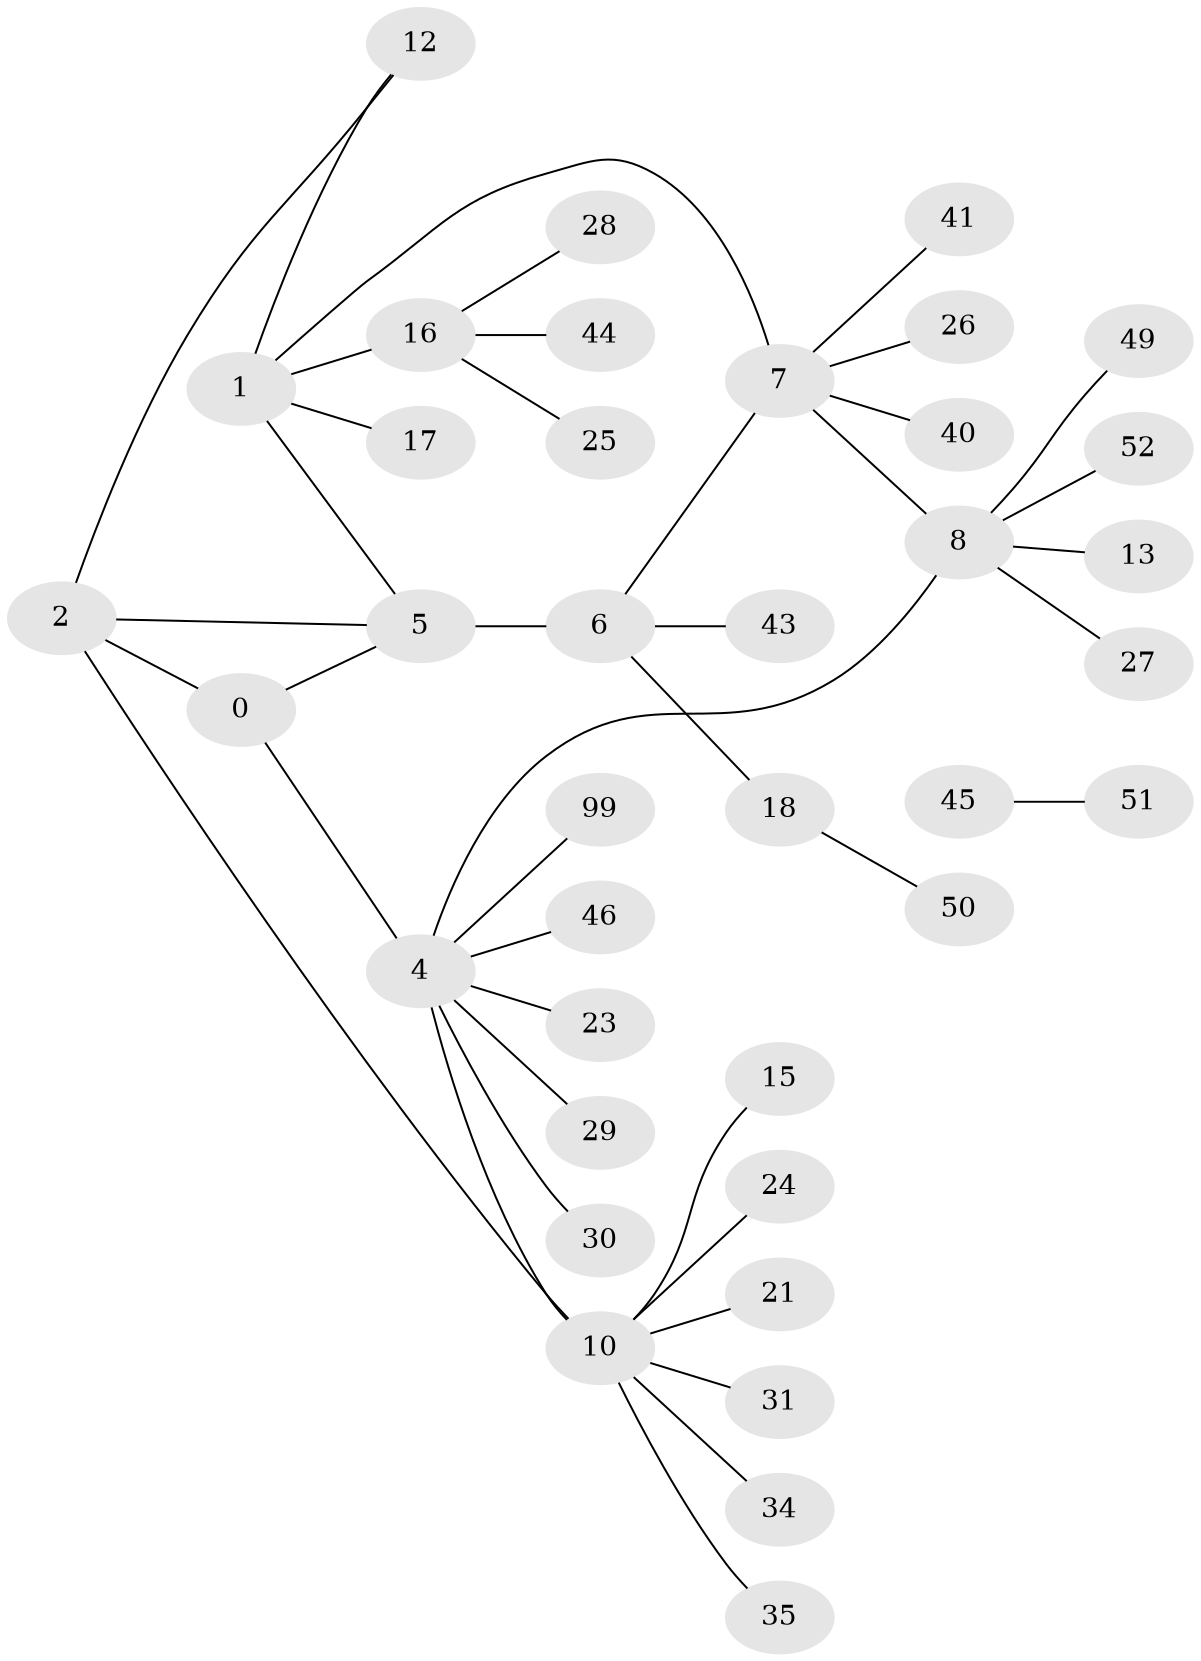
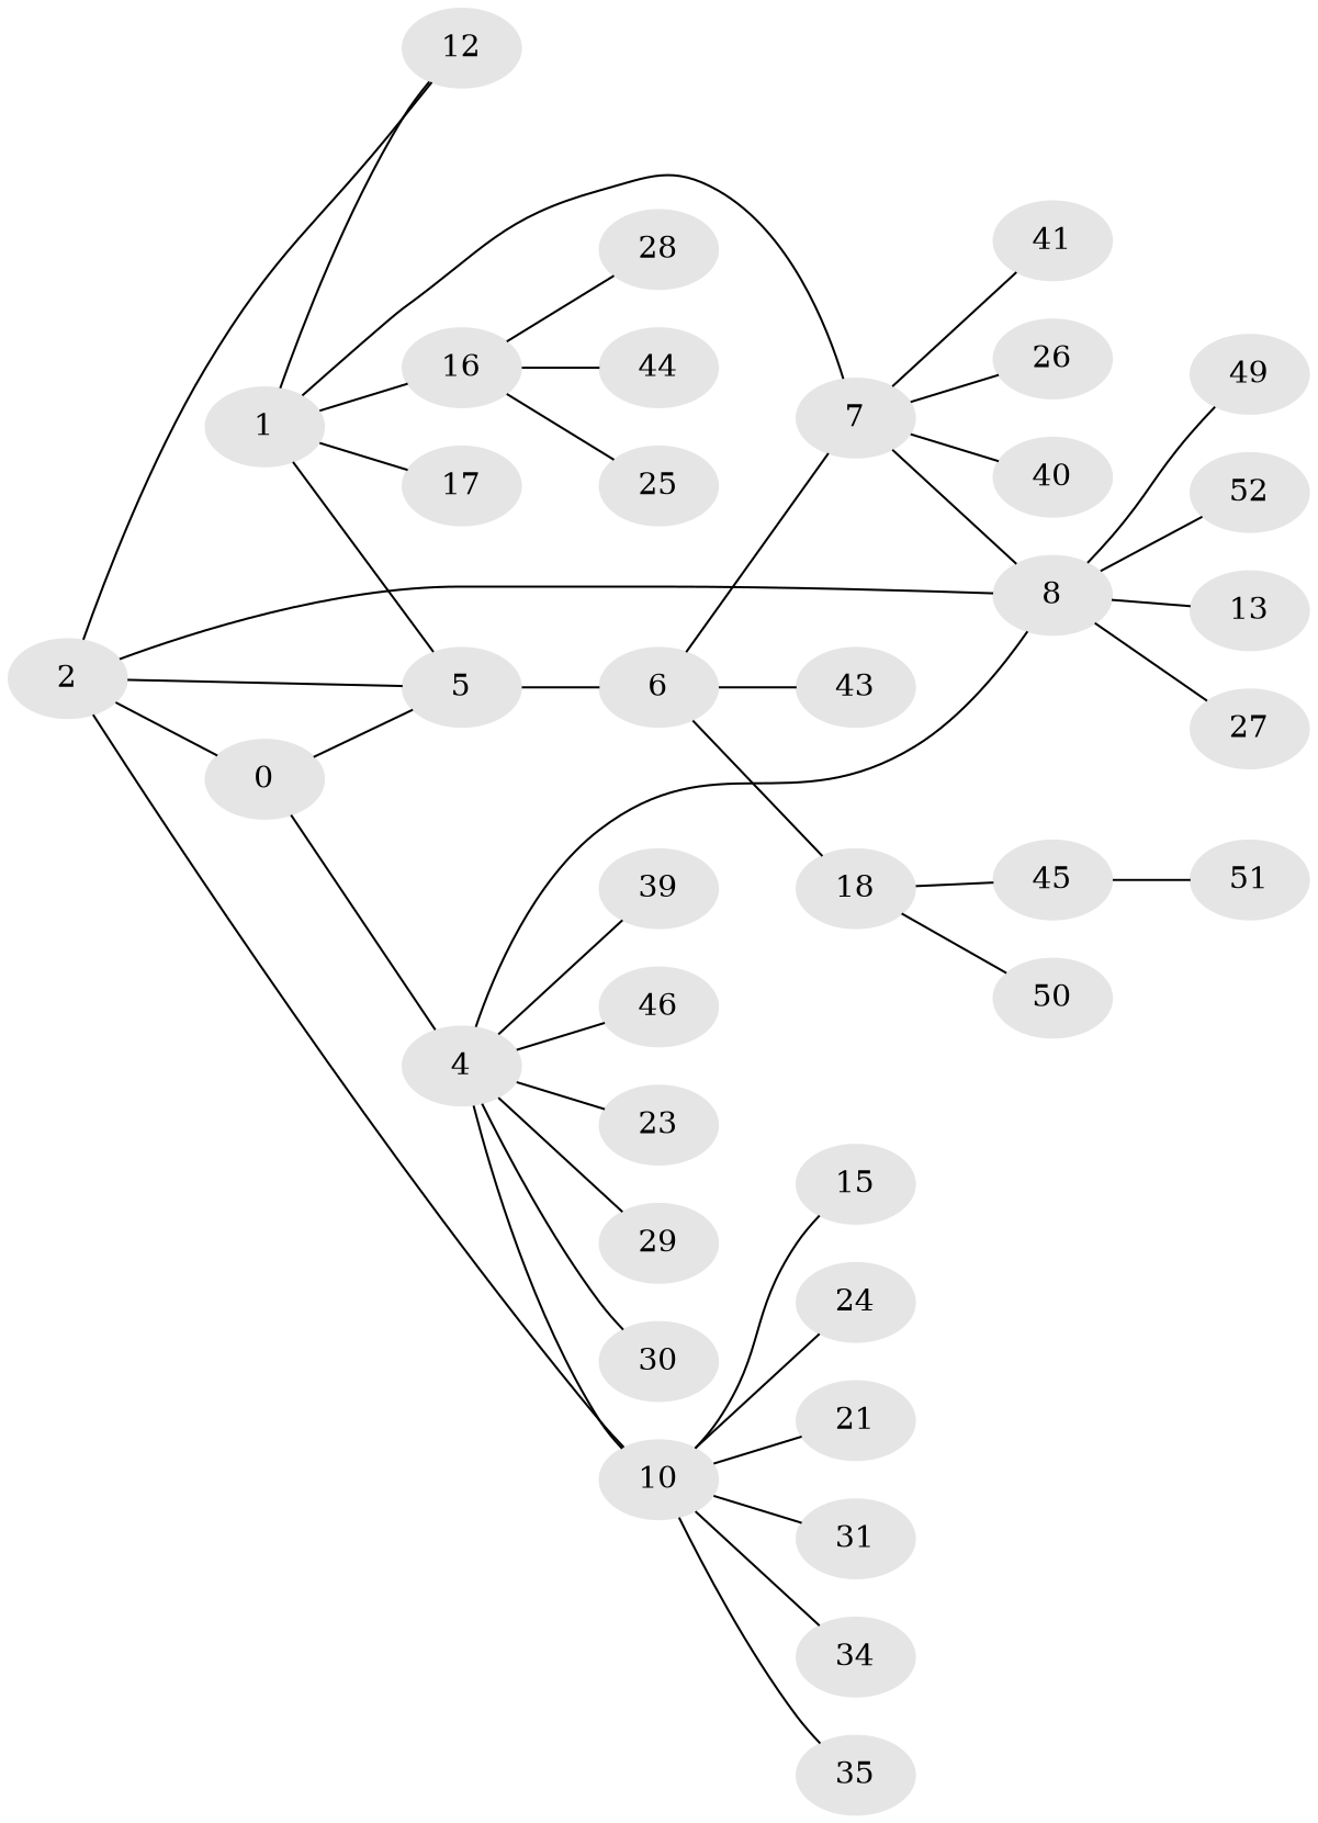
  graph {
    rankdir=LR
    node [color=gray90 style=filled]
    1 [super="+20"]
    5
    7 [super="+36"]
    16 [super="+22"]
    17
    12
    2 [super="+9"]
    n8 [label=0 super="+42"]
    8 [super="+11"]
    10 [super="+19"]
    6 [super="+14"]
    26
    40
    41
    25
    28 [super="+33"]
    44
    4 [super="+37"]
    13
    27
    49
    52
    15
    21
    24
    31 [super="+32"]
    34
    35
    23
    29 [super="+38"]
    30
-   39 [label=99]
+   39
    46
    18 [super="+53"]
    43
    45 [super="+48"]
    50
    51
    1 -- 5 [weight=2]
    1 -- 7
    1 -- 16
    1 -- 17
    1 -- 12
    5 -- 6
    7 -- 8
    7 -- 26
    7 -- 40
    7 -- 41
    16 -- 25
    16 -- 28
    16 -- 44
    2 -- 5
    2 -- 12
    2 -- n8
+   2 -- 8
    2 -- 10
    n8 -- 5
    n8 -- 4
    8 -- 13
    8 -- 27
    8 -- 49
    8 -- 52
    10 -- 15
    10 -- 21
    10 -- 24
    10 -- 31
    10 -- 34
    10 -- 35
    6 -- 7
    6 -- 18
    6 -- 43
    4 -- 8
    4 -- 10
    4 -- 23
    4 -- 29
    4 -- 30
    4 -- 39
    4 -- 46
+   18 -- 45
    18 -- 50
    45 -- 51
  }
